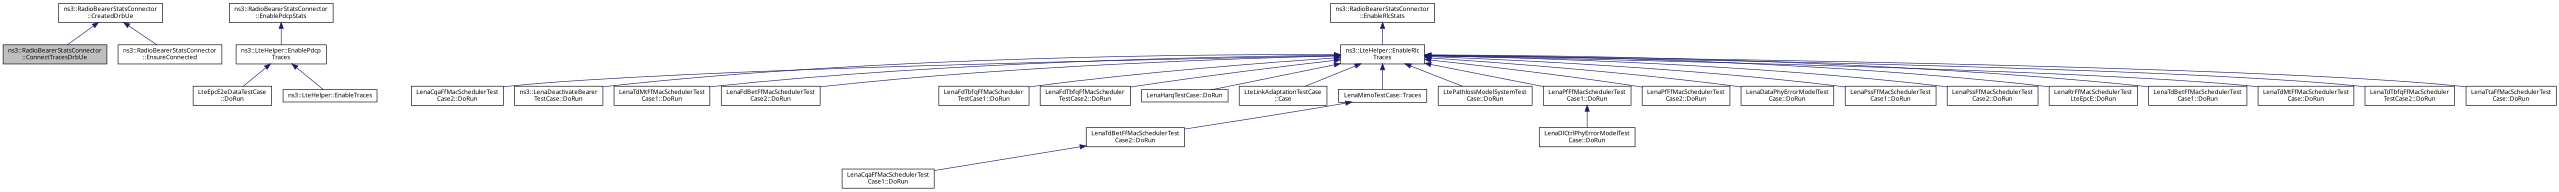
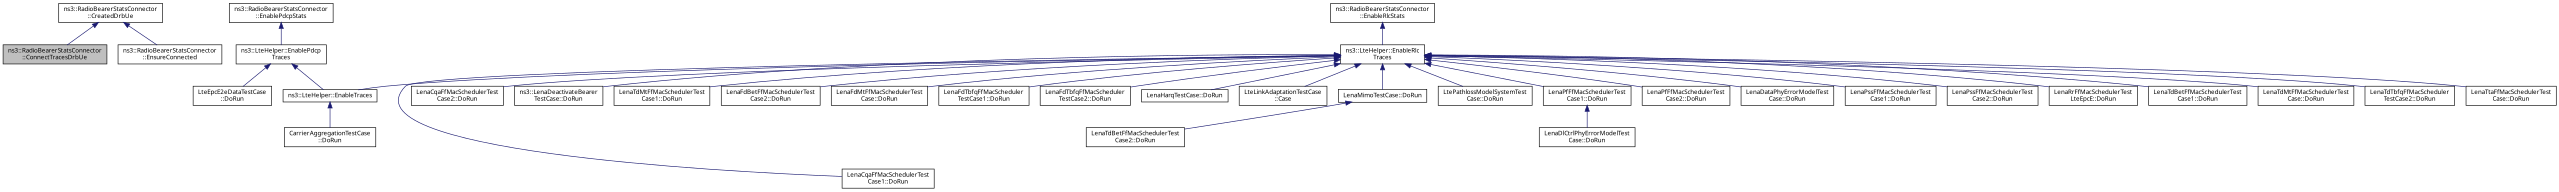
  digraph {
    fontname="Noto Sans"
    rankdir=TB
    node [color=black fillcolor=white fontname="Noto Sans" fontsize=10 shape=record style=filled]
    edge [color=midnightblue dir=back fontname="Noto Sans" fontsize=10 labelfontname=Helvetica labelfontsize=10 style=solid]
    n1 [fillcolor=grey75 fontcolor=black height=0.2 label="ns3::RadioBearerStatsConnector\l::ConnectTracesDrbUe" width=0.4]
    n2 [height=0.2 label="ns3::RadioBearerStatsConnector\l::CreatedDrbUe" width=0.4]
    n3 [height=0.2 label="ns3::RadioBearerStatsConnector\l::EnsureConnected" width=0.4]
    n4 [height=0.2 label="ns3::RadioBearerStatsConnector\l::EnablePdcpStats" width=0.4]
    n5 [height=0.2 label="ns3::LteHelper::EnablePdcp\lTraces" width=0.4]
    n6 [height=0.2 label="ns3::RadioBearerStatsConnector\l::EnableRlcStats" width=0.4]
    n7 [height=0.2 label="ns3::LteHelper::EnableRlc\lTraces" width=0.4]
    n8 [height=0.2 label="LteEpcE2eDataTestCase\l::DoRun" width=0.4]
    n9 [height=0.2 label="ns3::LteHelper::EnableTraces" width=0.4]
+   n10 [height=0.2 label="CarrierAggregationTestCase\l::DoRun" width=0.4]
    n11 [height=0.2 label="LenaCqaFfMacSchedulerTest\lCase1::DoRun" width=0.4]
    n12 [height=0.2 label="LenaCqaFfMacSchedulerTest\lCase2::DoRun" width=0.4]
    n13 [height=0.2 label="ns3::LenaDeactivateBearer\lTestCase::DoRun" width=0.4]
    n14 [height=0.2 label="LenaTdMtFfMacSchedulerTest\lCase1::DoRun" width=0.4]
    n15 [height=0.2 label="LenaFdBetFfMacSchedulerTest\lCase2::DoRun" width=0.4]
+   n16 [height=0.2 label="LenaFdMtFfMacSchedulerTest\lCase::DoRun" width=0.4]
    n17 [height=0.2 label="LenaFdTbfqFfMacScheduler\lTestCase1::DoRun" width=0.4]
    n18 [height=0.2 label="LenaFdTbfqFfMacScheduler\lTestCase2::DoRun" width=0.4]
    n19 [height=0.2 label="LenaHarqTestCase::DoRun" width=0.4]
    n20 [height=0.2 label="LteLinkAdaptationTestCase\l::Case" width=0.4]
-   n21 [height=0.2 label="LenaMimoTestCase::Traces" width=0.4]
+   n21 [height=0.2 label="LenaMimoTestCase::DoRun" width=0.4]
    n22 [height=0.2 label="LtePathlossModelSystemTest\lCase::DoRun" width=0.4]
    n23 [height=0.2 label="LenaPfFfMacSchedulerTest\lCase1::DoRun" width=0.4]
    n24 [height=0.2 label="LenaPfFfMacSchedulerTest\lCase2::DoRun" width=0.4]
    n25 [height=0.2 label="LenaDataPhyErrorModelTest\lCase::DoRun" width=0.4]
    n26 [height=0.2 label="LenaPssFfMacSchedulerTest\lCase1::DoRun" width=0.4]
    n27 [height=0.2 label="LenaPssFfMacSchedulerTest\lCase2::DoRun" width=0.4]
    n28 [height=0.2 label="LenaRrFfMacSchedulerTest\lLteEpcE::DoRun" width=0.4]
    n29 [height=0.2 label="LenaTdBetFfMacSchedulerTest\lCase1::DoRun" width=0.4]
    n30 [height=0.2 label="LenaTdMtFfMacSchedulerTest\lCase::DoRun" width=0.4]
    n31 [height=0.2 label="LenaTdTbfqFfMacScheduler\lTestCase2::DoRun" width=0.4]
    n32 [height=0.2 label="LenaTtaFfMacSchedulerTest\lCase::DoRun" width=0.4]
    n33 [height=0.2 label="LenaTdBetFfMacSchedulerTest\lCase2::DoRun" width=0.4]
    n34 [height=0.2 label="LenaDlCtrlPhyErrorModelTest\lCase::DoRun" width=0.4]
    n2 -> n1
    n2 -> n3
    n4 -> n5
    n5 -> n8
    n5 -> n9
    n6 -> n7
-   n33 -> n11
+   n7 -> n9
+   n7 -> n11
    n7 -> n12
    n7 -> n13
    n7 -> n14
    n7 -> n15
+   n7 -> n16
    n7 -> n17
    n7 -> n18
    n7 -> n19
    n7 -> n20
    n7 -> n21
    n7 -> n22
    n7 -> n23
    n7 -> n24
    n7 -> n25
    n7 -> n26
    n7 -> n27
    n7 -> n28
    n7 -> n29
    n7 -> n30
    n7 -> n31
    n7 -> n32
+   n9 -> n10
    n21 -> n33
    n23 -> n34
  }
